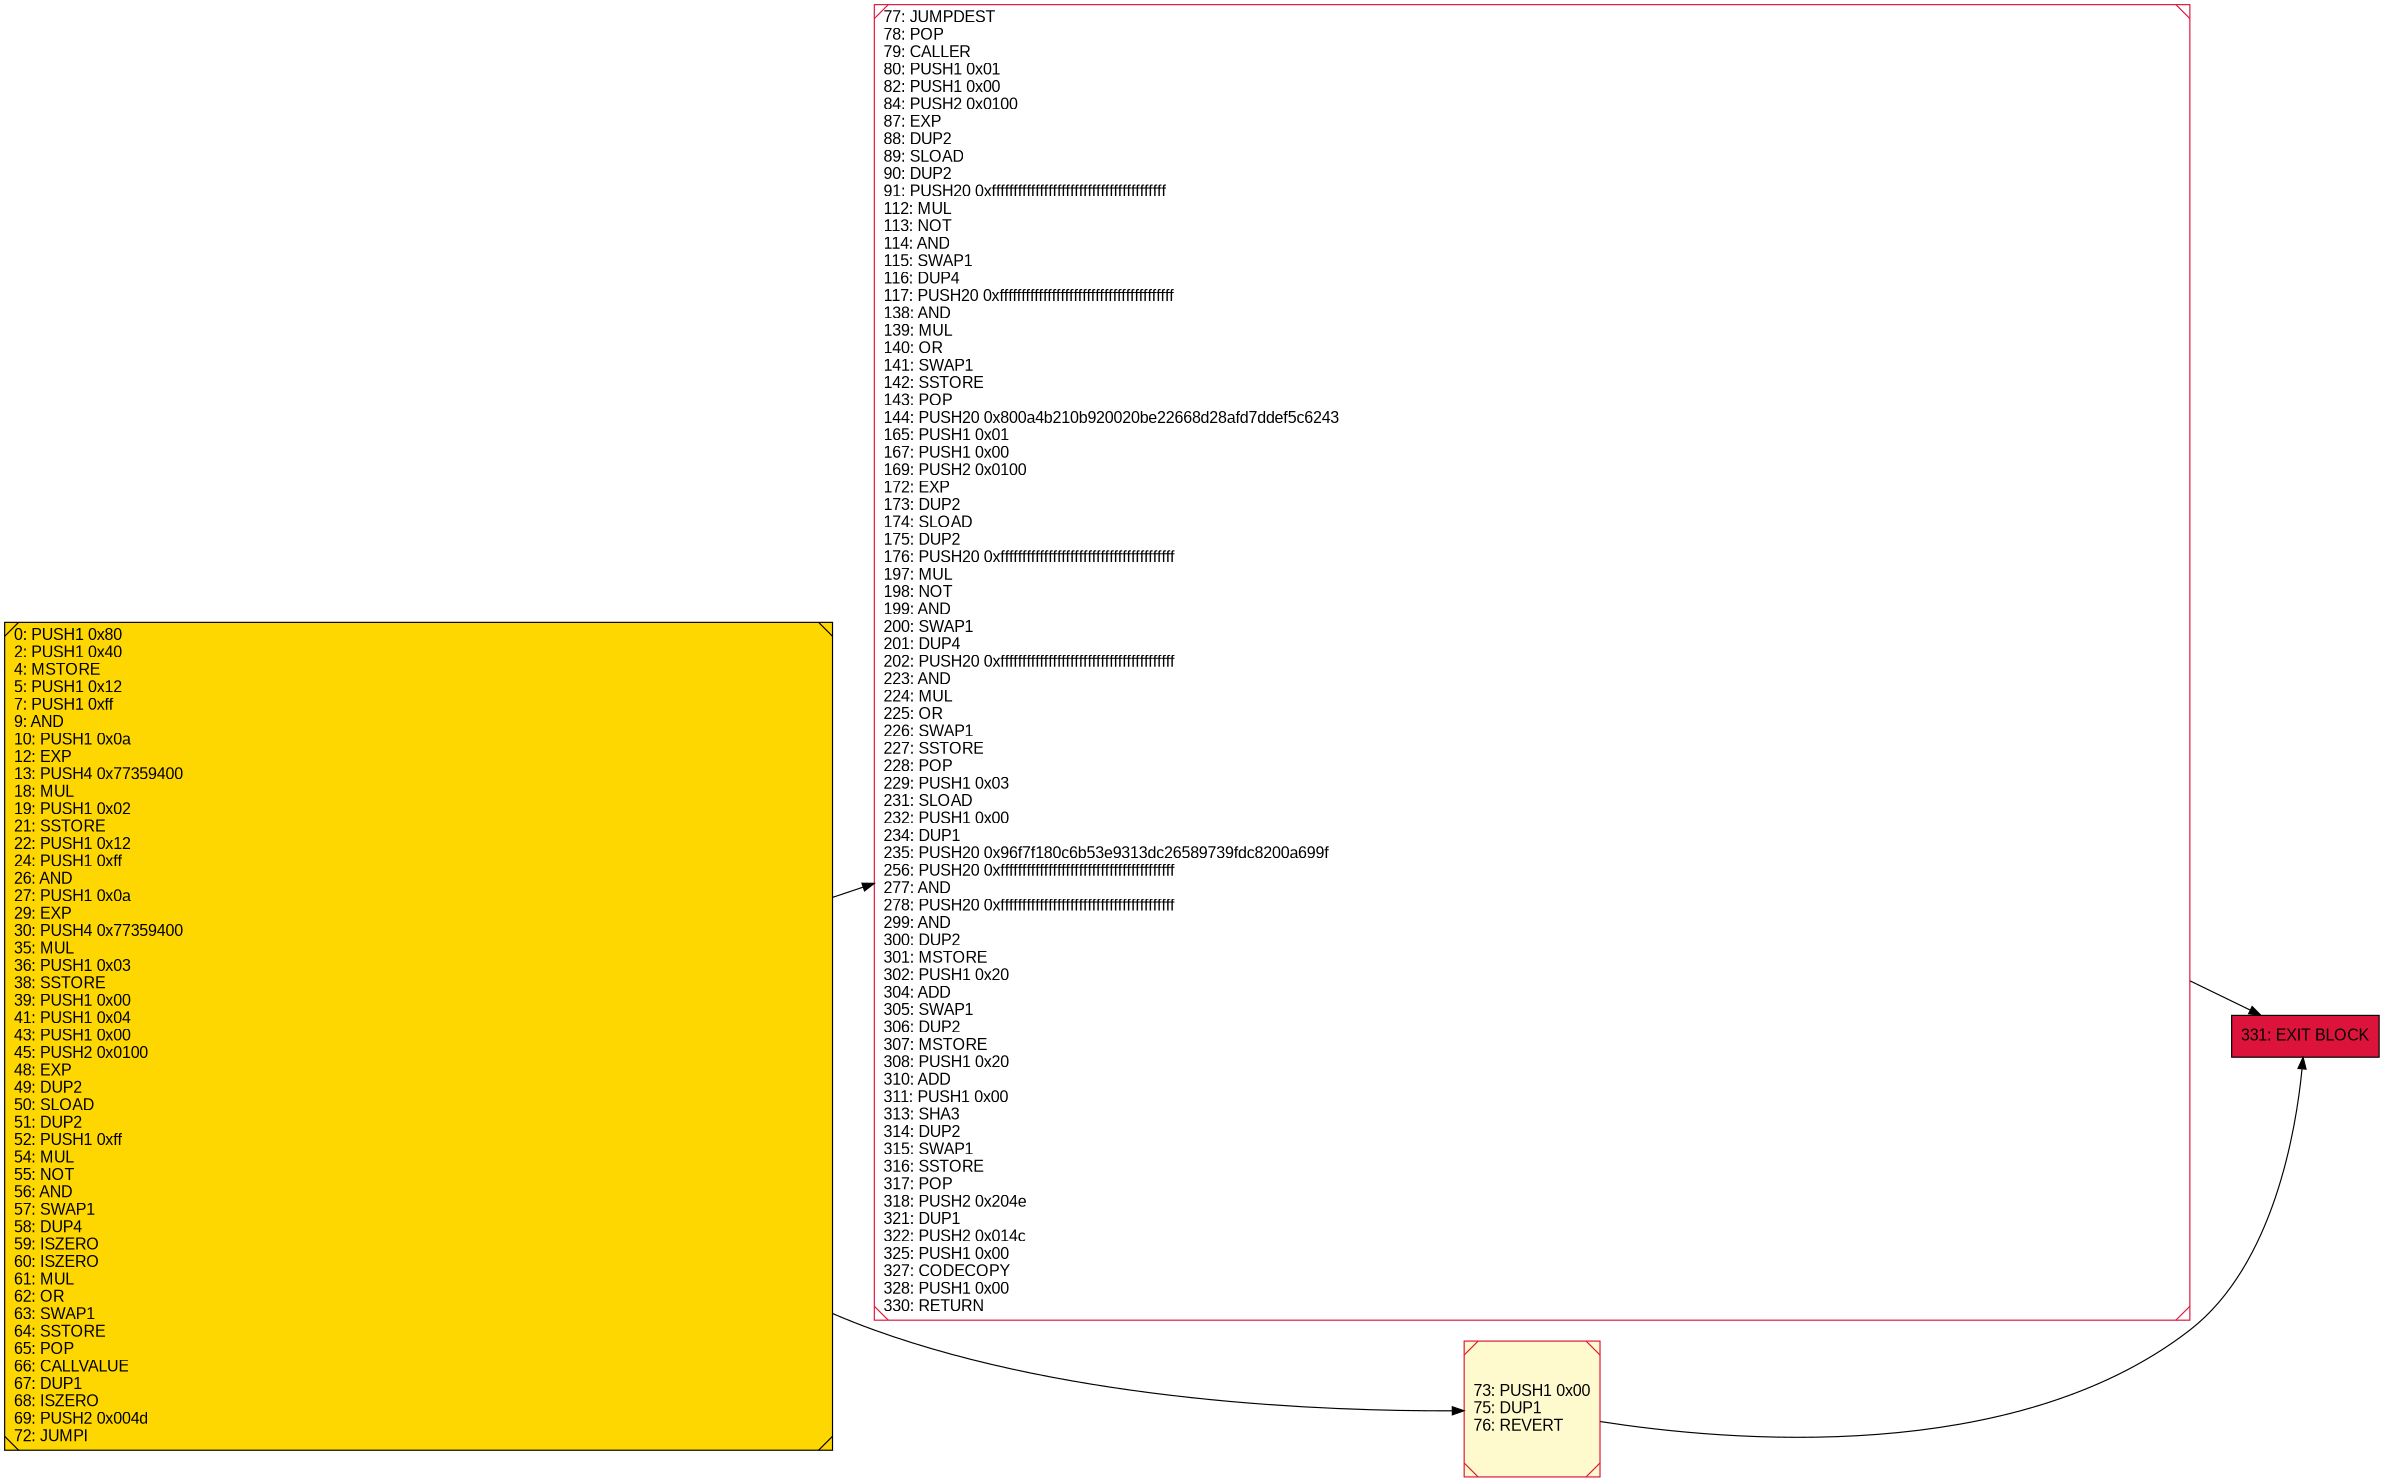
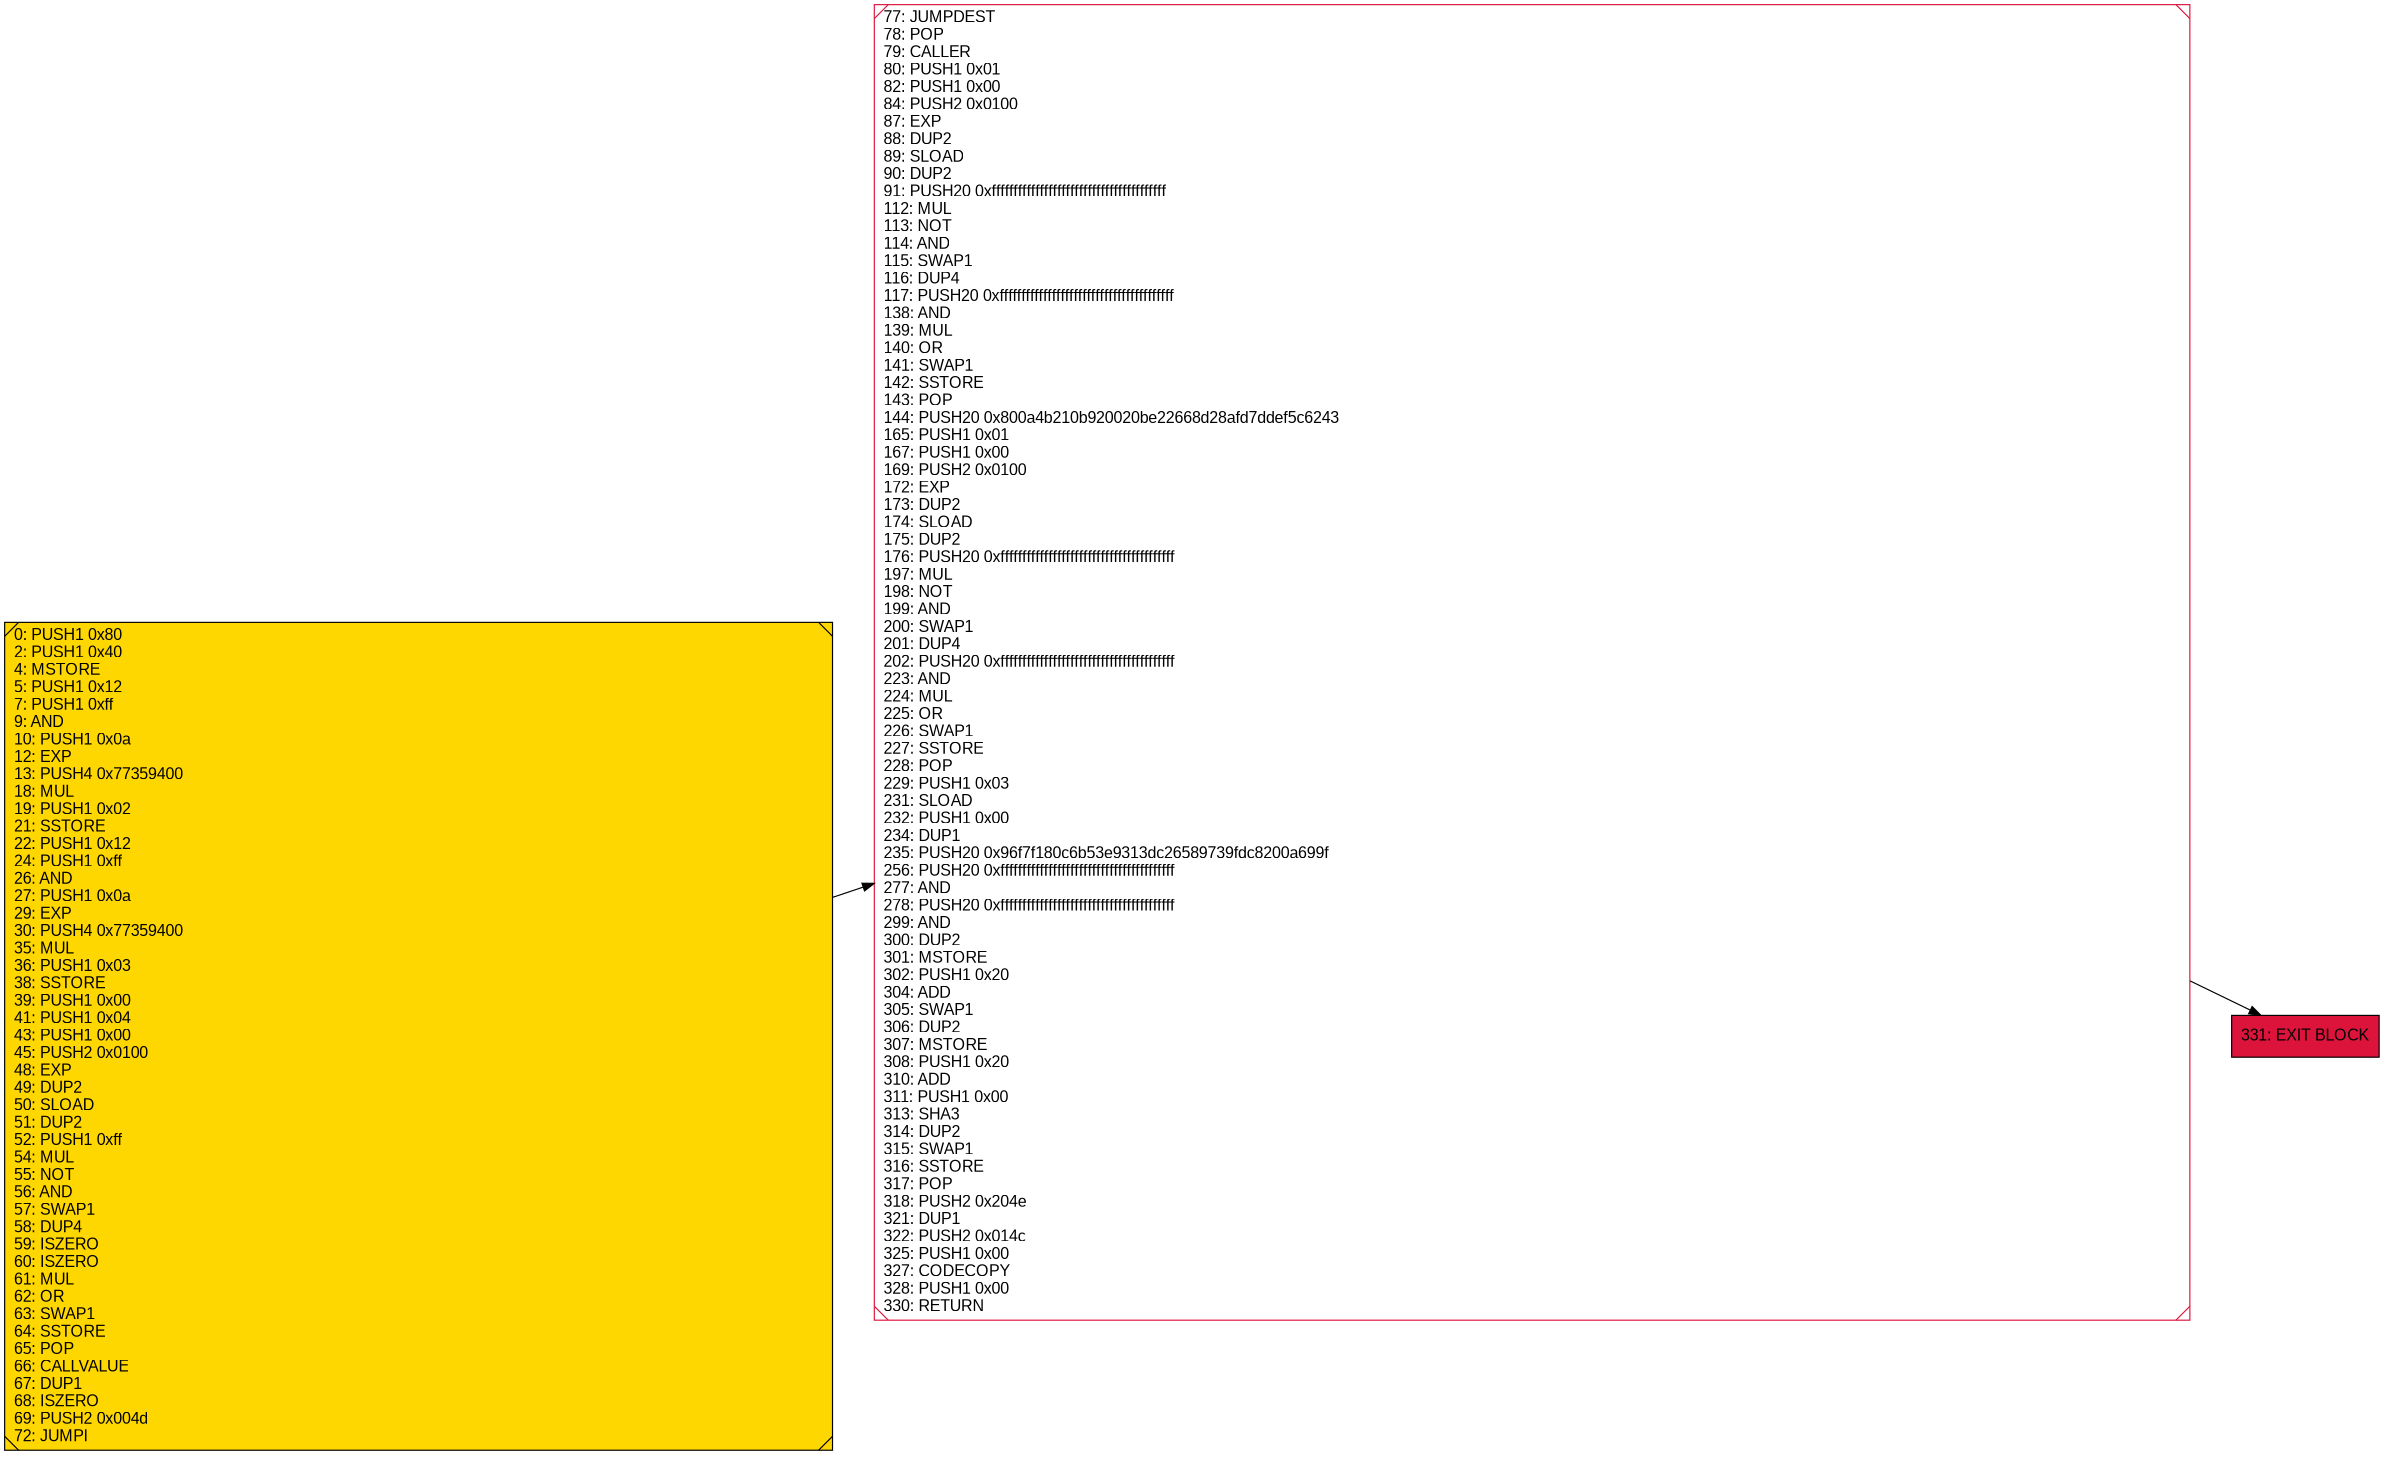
  digraph {
    rankdir=LR
    node [color=crimson fontcolor=black fontname=arial shape=Msquare style=filled]
    n1 [fillcolor=white label="77: JUMPDEST\l78: POP\l79: CALLER\l80: PUSH1 0x01\l82: PUSH1 0x00\l84: PUSH2 0x0100\l87: EXP\l88: DUP2\l89: SLOAD\l90: DUP2\l91: PUSH20 0xffffffffffffffffffffffffffffffffffffffff\l112: MUL\l113: NOT\l114: AND\l115: SWAP1\l116: DUP4\l117: PUSH20 0xffffffffffffffffffffffffffffffffffffffff\l138: AND\l139: MUL\l140: OR\l141: SWAP1\l142: SSTORE\l143: POP\l144: PUSH20 0x800a4b210b920020be22668d28afd7ddef5c6243\l165: PUSH1 0x01\l167: PUSH1 0x00\l169: PUSH2 0x0100\l172: EXP\l173: DUP2\l174: SLOAD\l175: DUP2\l176: PUSH20 0xffffffffffffffffffffffffffffffffffffffff\l197: MUL\l198: NOT\l199: AND\l200: SWAP1\l201: DUP4\l202: PUSH20 0xffffffffffffffffffffffffffffffffffffffff\l223: AND\l224: MUL\l225: OR\l226: SWAP1\l227: SSTORE\l228: POP\l229: PUSH1 0x03\l231: SLOAD\l232: PUSH1 0x00\l234: DUP1\l235: PUSH20 0x96f7f180c6b53e9313dc26589739fdc8200a699f\l256: PUSH20 0xffffffffffffffffffffffffffffffffffffffff\l277: AND\l278: PUSH20 0xffffffffffffffffffffffffffffffffffffffff\l299: AND\l300: DUP2\l301: MSTORE\l302: PUSH1 0x20\l304: ADD\l305: SWAP1\l306: DUP2\l307: MSTORE\l308: PUSH1 0x20\l310: ADD\l311: PUSH1 0x00\l313: SHA3\l314: DUP2\l315: SWAP1\l316: SSTORE\l317: POP\l318: PUSH2 0x204e\l321: DUP1\l322: PUSH2 0x014c\l325: PUSH1 0x00\l327: CODECOPY\l328: PUSH1 0x00\l330: RETURN\l"]
    n2 [color=black fillcolor=crimson label="331: EXIT BLOCK\l" shape=box]
    n3 [color=black fillcolor=gold label="0: PUSH1 0x80\l2: PUSH1 0x40\l4: MSTORE\l5: PUSH1 0x12\l7: PUSH1 0xff\l9: AND\l10: PUSH1 0x0a\l12: EXP\l13: PUSH4 0x77359400\l18: MUL\l19: PUSH1 0x02\l21: SSTORE\l22: PUSH1 0x12\l24: PUSH1 0xff\l26: AND\l27: PUSH1 0x0a\l29: EXP\l30: PUSH4 0x77359400\l35: MUL\l36: PUSH1 0x03\l38: SSTORE\l39: PUSH1 0x00\l41: PUSH1 0x04\l43: PUSH1 0x00\l45: PUSH2 0x0100\l48: EXP\l49: DUP2\l50: SLOAD\l51: DUP2\l52: PUSH1 0xff\l54: MUL\l55: NOT\l56: AND\l57: SWAP1\l58: DUP4\l59: ISZERO\l60: ISZERO\l61: MUL\l62: OR\l63: SWAP1\l64: SSTORE\l65: POP\l66: CALLVALUE\l67: DUP1\l68: ISZERO\l69: PUSH2 0x004d\l72: JUMPI\l"]
-   n4 [fillcolor=lemonchiffon label="73: PUSH1 0x00\l75: DUP1\l76: REVERT\l"]
    n1 -> n2
    n3 -> n1
-   n3 -> n4
-   n4 -> n2
  }
